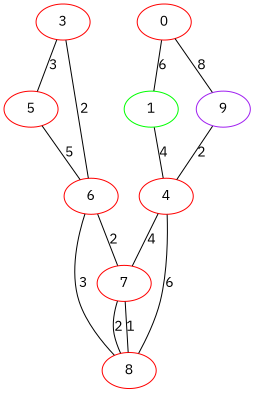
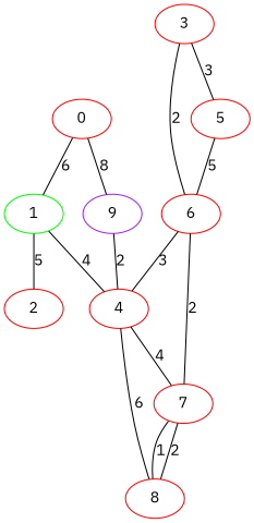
  graph {
    fontname="IBM Plex Sans"
    node [color=red fontname="IBM Plex Sans" weight=1]
    edge [fontname="IBM Plex Sans"]
    1 [color=green weight=2]
    0
    9 [color=purple weight=4]
    4
+   2
    7
    8
    3
    5
    6
    1 -- 4 [label=4]
+   1 -- 2 [label=5]
    0 -- 1 [label=6]
    0 -- 9 [label=8]
    9 -- 4 [label=2]
    4 -- 7 [label=4]
    4 -- 8 [label=6]
    7 -- 8 [label=2]
    7 -- 8 [label=1]
    3 -- 5 [label=3]
    3 -- 6 [label=2]
    5 -- 6 [label=5]
    6 -- 7 [label=2]
-   6 -- 8 [label=3]
+   6 -- 4 [label=3]
  }
